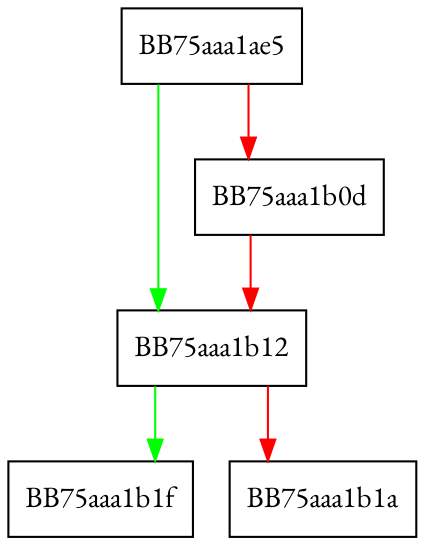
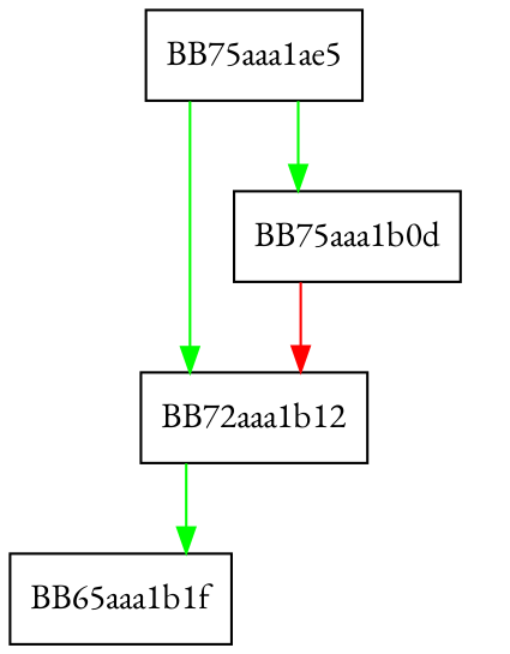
  digraph {
    fontname="EB Garamond"
    splines=ortho
    node [fontname="EB Garamond" shape=box]
    edge [color=red fontname="EB Garamond"]
    n1 [label=BB75aaa1ae5]
-   BB75aaa1b12
+   BB75aaa1b12 [label=BB72aaa1b12]
    BB75aaa1b0d
-   BB75aaa1b1f
-   BB75aaa1b1a
+   BB75aaa1b1f [label=BB65aaa1b1f]
    n1 -> BB75aaa1b12 [color=green]
-   n1 -> BB75aaa1b0d
+   n1 -> BB75aaa1b0d [color=green]
    BB75aaa1b12 -> BB75aaa1b1f [color=green]
-   BB75aaa1b12 -> BB75aaa1b1a
    BB75aaa1b0d -> BB75aaa1b12
  }
